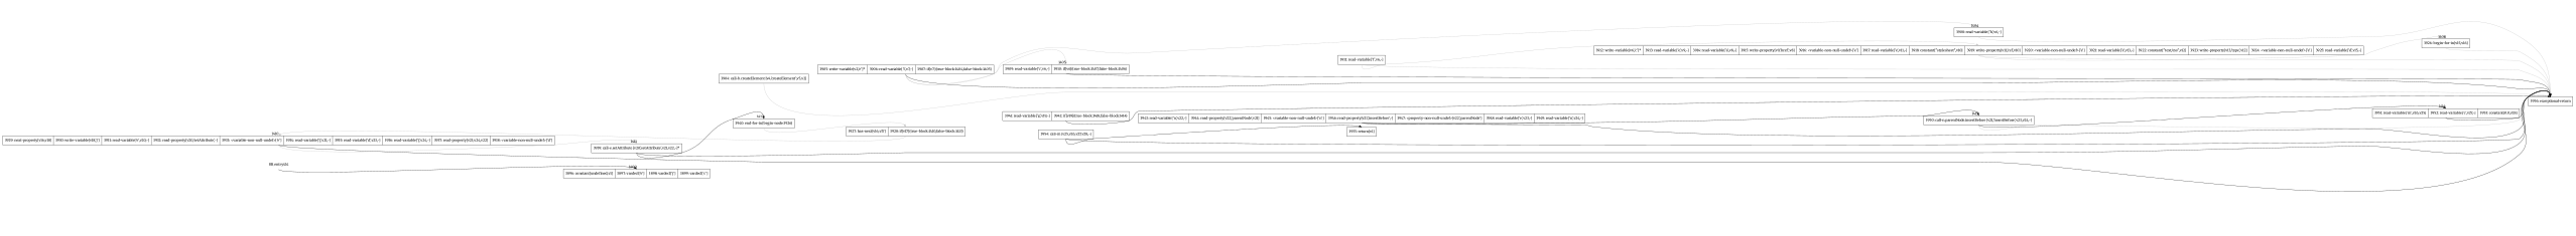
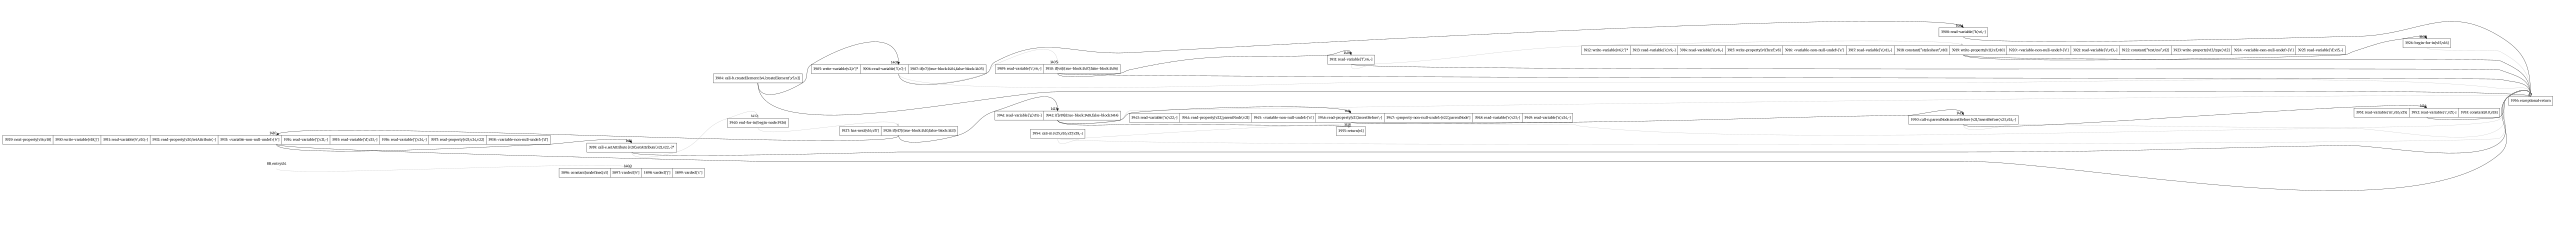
  digraph {
    fontname=Merriweather
    rankdir=LR
    node [fontname=Merriweather shape=record]
    edge [fontname=Merriweather headport=n tailport=s]
    n1 [label=BB_entry414 shape=none]
    n2 [label="{3896: constant[undefined,v1]|3897: vardecl['e']|3898: vardecl['j']|3899: vardecl['c']}"]
    n3 [label="{3904: call-b.createElement [v4,'createElement',v5,v2]}"]
    n4 [label="{3956: exceptional-return}"]
    n5 [label="{3905: write-variable[v2,'e']*|3906: read-variable['i',v7,-]|3907: if[v7](true-block:1404,false-block:1405)}"]
    n6 [label="{3908: read-variable['h',v6,-]}"]
    n7 [label="{3909: read-variable['c',v6,-]|3910: if[v6](true-block:1407,false-block:1406)}"]
    n8 [label="{3911: read-variable['f',v6,-]}"]
    n9 [label="{3912: write-variable[v6,'c']*|3913: read-variable['e',v9,-]|3914: read-variable['a',v8,-]|3915: write-property[v9,'href',v8]|3916: \<variable-non-null-undef\>['e']|3917: read-variable['e',v11,-]|3918: constant[\"stylesheet\",v10]|3919: write-property[v11,'rel',v10]|3920: \<variable-non-null-undef\>['e']|3921: read-variable['e',v13,-]|3922: constant[\"text/css\",v12]|3923: write-property[v13,'type',v12]|3924: \<variable-non-null-undef\>['e']|3925: read-variable['d',v15,-]}"]
    n10 [label="{3926: begin-for-in[v15,v16]}"]
    n11 [label="{3927: has-next[v16,v17]|3928: if[v17](true-block:1410,false-block:1413)}"]
    n12 [label="{3929: next-property[v16,v18]|3930: write-variable[v18,'j']|3931: read-variable['e',v20,-]|3932: read-property[v20,'setAttribute',-]|3933: \<variable-non-null-undef\>['e']|3934: read-variable['j',v21,-]|3935: read-variable['d',v23,-]|3936: read-variable['j',v24,-]|3937: read-property[v23,v24,v22]|3938: \<variable-non-null-undef\>['d']}"]
    n13 [label="{3941: read-variable['g',v19,-]|3942: if[v19](true-block:1418,false-block:1414)}"]
    n14 [label="{3939: call-e.setAttribute [v20,'setAttribute',v21,v22,-]*}"]
    n15 [label="{3955: return[v1]}"]
    n16 [label="{3943: read-variable['n',v22,-]|3944: read-property[v22,'parentNode',v21]|3945: \<variable-non-null-undef\>['n']|3946: read-property[v21,'insertBefore',-]|3947: \<property-non-null-undef\>[v22,'parentNode']|3948: read-variable['e',v23,-]|3949: read-variable['n',v24,-]}"]
    n17 [label="{3940: end-for-in(begin-node:3926)}"]
    n18 [label="{3950: call-n.parentNode.insertBefore [v21,'insertBefore',v23,v24,-]}"]
    n19 [label="{3951: read-variable['m',v26,v25]|3952: read-variable['c',v27,-]|3953: constant[0.0,v28]}"]
    n20 [label="{3954: call-m [v25,v26,v27,v28,-]}"]
-   n1 -> n2 [headlabel="    1400"]
-   n3 -> n4 [color=gray]
-   n5 -> n4 [color=black]
-   n5 -> n6 [headlabel="      1404" color=gray]
+   n1 -> n2 [headlabel="    1400" color=gray]
+   n3 -> n4 [color=black]
+   n3 -> n5 [headlabel="      1403"]
+   n5 -> n4 [color=gray]
+   n5 -> n6 [headlabel="      1404"]
    n5 -> n7 [color=gray headlabel="      1405"]
-   n6 -> n4 [color=gray]
+   n6 -> n4 [color=black]
    n7 -> n4 [color=black]
-   n8 -> n4 [color=gray]
+   n7 -> n8 [headlabel="      1406"]
+   n8 -> n4 [color=black]
    n8 -> n9 [color=gray]
-   n9 -> n4 [color=gray]
-   n9 -> n10 [headlabel="      1408" color=gray]
+   n9 -> n4 [color=black]
+   n9 -> n10 [headlabel="      1408"]
    n10 -> n4 [color=gray]
-   n11 -> n12 [headlabel="      1410" color=gray]
+   n11 -> n12 [headlabel="      1410"]
+   n11 -> n13 [headlabel="      1413"]
    n12 -> n4 [color=black]
-   n12 -> n14 [headlabel="      1411" color=gray]
-   n13 -> n4 [color=black]
+   n12 -> n14 [headlabel="      1411"]
+   n13 -> n4 [color=gray]
+   n13 -> n15 [headlabel="      1418"]
+   n13 -> n16 [headlabel="      1414"]
    n14 -> n4 [color=black]
-   n14 -> n17 [headlabel="      1412"]
-   n16 -> n4 [color=black]
+   n14 -> n17 [headlabel="      1412" color=gray]
+   n16 -> n4 [color=gray]
    n16 -> n18 [headlabel="      1415"]
    n17 -> n11 [color=gray]
    n18 -> n4 [color=gray]
    n18 -> n19 [headlabel="      1416"]
    n19 -> n4 [color=black]
-   n20 -> n4 [color=black]
-   n20 -> n15
+   n20 -> n4 [color=gray]
+   n20 -> n15 [color=gray]
  }
